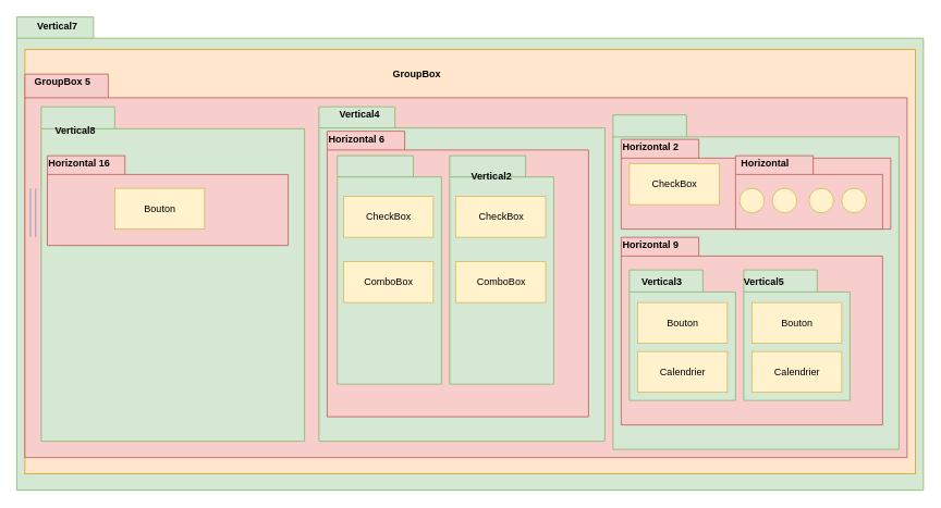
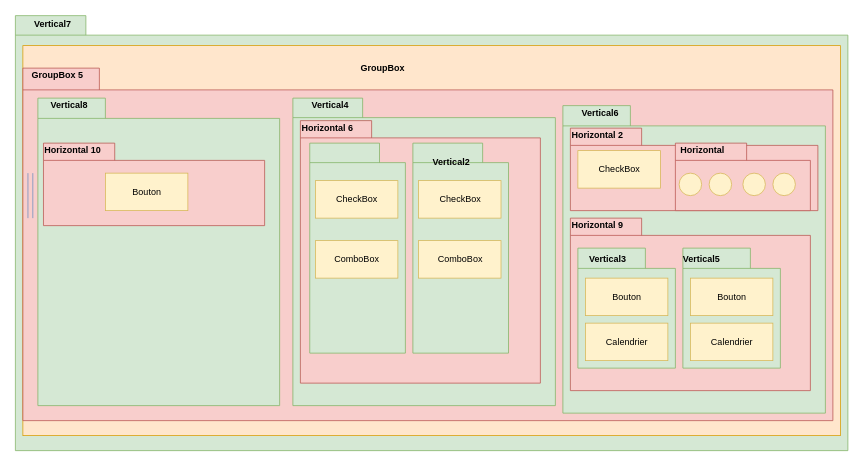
  <mxCell id="0" />
  <mxCell id="1" parent="0" />
  <mxCell id="2" value="" style="shape=folder;fontStyle=1;spacingTop=10;tabWidth=94;tabHeight=26;tabPosition=left;html=1;fillColor=#d5e8d4;strokeColor=#82b366;" parent="1" vertex="1"><mxGeometry x="20" y="20" width="1110" height="580" as="geometry" /></mxCell>
  <mxCell id="3" value="GroupBox" style="html=1;fillColor=#ffe6cc;strokeColor=#d79b00;" parent="1" vertex="1"><mxGeometry x="30" y="60" width="1090" height="520" as="geometry" /></mxCell>
  <mxCell id="4" value="&lt;b&gt;Vertical7&lt;/b&gt;" style="text;html=1;strokeColor=none;fillColor=none;align=center;verticalAlign=middle;whiteSpace=wrap;rounded=0;" parent="1" vertex="1"><mxGeometry x="50" y="22.35" width="40" height="20" as="geometry" /></mxCell>
  <mxCell id="5" value="" style="shape=folder;fontStyle=1;spacingTop=10;tabWidth=102;tabHeight=29;tabPosition=left;html=1;fillColor=#f8cecc;strokeColor=#b85450;" parent="1" vertex="1"><mxGeometry x="30" y="90" width="1080" height="470" as="geometry" /></mxCell>
  <mxCell id="6" value="&lt;div align=&quot;left&quot;&gt;&lt;b&gt;GroupBox 5&lt;/b&gt;&lt;/div&gt;" style="text;html=1;strokeColor=none;fillColor=none;align=left;verticalAlign=middle;whiteSpace=wrap;rounded=0;" parent="1" vertex="1"><mxGeometry x="40" y="90" width="100" height="20" as="geometry" /></mxCell>
  <mxCell id="7" value="" style="shape=link;html=1;fillColor=#dae8fc;strokeColor=#6c8ebf;width=6.471;" parent="1" edge="1"><mxGeometry width="50" height="50" relative="1" as="geometry"><mxPoint x="40" y="290" as="sourcePoint" /><mxPoint x="40" y="230" as="targetPoint" /></mxGeometry></mxCell>
  <mxCell id="8" value="" style="shape=folder;fontStyle=1;spacingTop=10;tabWidth=93;tabHeight=26;tabPosition=left;html=1;fillColor=#d5e8d4;strokeColor=#82b366;" parent="1" vertex="1"><mxGeometry x="390" y="130" width="350" height="410" as="geometry" /></mxCell>
  <mxCell id="9" value="&lt;div&gt;&lt;b&gt;Vertical4&lt;/b&gt;&lt;/div&gt;" style="text;html=1;strokeColor=none;fillColor=none;align=center;verticalAlign=middle;whiteSpace=wrap;rounded=0;" parent="1" vertex="1"><mxGeometry x="420" y="130" width="40" height="20" as="geometry" /></mxCell>
  <mxCell id="10" value="" style="shape=folder;fontStyle=1;spacingTop=10;tabWidth=95;tabHeight=23;tabPosition=left;html=1;fillColor=#f8cecc;strokeColor=#b85450;fillOpacity=100;" parent="1" vertex="1"><mxGeometry x="400" y="160" width="320" height="350" as="geometry" /></mxCell>
  <mxCell id="11" value="&lt;div align=&quot;left&quot;&gt;&lt;b&gt;Horizontal 6&lt;br&gt;&lt;/b&gt;&lt;/div&gt;" style="text;html=1;strokeColor=none;fillColor=none;align=left;verticalAlign=middle;whiteSpace=wrap;rounded=0;" parent="1" vertex="1"><mxGeometry x="400" y="160" width="100" height="20" as="geometry" /></mxCell>
  <mxCell id="12" value="" style="shape=folder;fontStyle=1;spacingTop=10;tabWidth=93;tabHeight=26;tabPosition=left;html=1;fillColor=#d5e8d4;strokeColor=#82b366;" parent="1" vertex="1"><mxGeometry x="412.5" y="190" width="127.5" height="280" as="geometry" /></mxCell>
  <mxCell id="13" value="&lt;div&gt;CheckBox&lt;/div&gt;" style="html=1;fillColor=#fff2cc;strokeColor=#d6b656;" parent="1" vertex="1"><mxGeometry x="420" y="240" width="110" height="50" as="geometry" /></mxCell>
  <mxCell id="14" value="ComboBox" style="html=1;fillColor=#fff2cc;strokeColor=#d6b656;" parent="1" vertex="1"><mxGeometry x="420" y="320" width="110" height="50" as="geometry" /></mxCell>
  <mxCell id="15" value="" style="shape=folder;fontStyle=1;spacingTop=10;tabWidth=93;tabHeight=26;tabPosition=left;html=1;fillColor=#d5e8d4;strokeColor=#82b366;" parent="1" vertex="1"><mxGeometry x="550" y="190" width="127.5" height="280" as="geometry" /></mxCell>
  <mxCell id="16" value="&lt;div align=&quot;left&quot;&gt;&lt;b&gt;Vertical2&lt;/b&gt;&lt;/div&gt;" style="text;html=1;strokeColor=none;fillColor=none;align=center;verticalAlign=middle;whiteSpace=wrap;rounded=0;" parent="1" vertex="1"><mxGeometry x="570" y="205" width="62.5" height="20" as="geometry" /></mxCell>
  <mxCell id="17" value="&lt;div&gt;CheckBox&lt;/div&gt;" style="html=1;fillColor=#fff2cc;strokeColor=#d6b656;" parent="1" vertex="1"><mxGeometry x="557.5" y="240" width="110" height="50" as="geometry" /></mxCell>
  <mxCell id="18" value="ComboBox" style="html=1;fillColor=#fff2cc;strokeColor=#d6b656;" parent="1" vertex="1"><mxGeometry x="557.5" y="320" width="110" height="50" as="geometry" /></mxCell>
  <mxCell id="19" value="" style="shape=folder;fontStyle=1;spacingTop=10;tabWidth=90;tabHeight=27;tabPosition=left;html=1;fillColor=#d5e8d4;strokeColor=#82b366;" parent="1" vertex="1"><mxGeometry x="750" y="140" width="350" height="410" as="geometry" /></mxCell>
+ <mxCell id="20" value="&lt;div&gt;&lt;b&gt;Vertical6&lt;/b&gt;&lt;/div&gt;" style="text;html=1;strokeColor=none;fillColor=none;align=center;verticalAlign=middle;whiteSpace=wrap;rounded=0;" parent="1" vertex="1"><mxGeometry x="780" y="140" width="40" height="20" as="geometry" /></mxCell>
  <mxCell id="21" value="" style="shape=folder;fontStyle=1;spacingTop=10;tabWidth=95;tabHeight=23;tabPosition=left;html=1;fillColor=#f8cecc;strokeColor=#b85450;fillOpacity=100;" parent="1" vertex="1"><mxGeometry x="760" y="170" width="330" height="110" as="geometry" /></mxCell>
  <mxCell id="22" value="&lt;div align=&quot;left&quot;&gt;&lt;b&gt;Horizontal 2&lt;br&gt;&lt;/b&gt;&lt;/div&gt;" style="text;html=1;strokeColor=none;fillColor=none;align=left;verticalAlign=middle;whiteSpace=wrap;rounded=0;" parent="1" vertex="1"><mxGeometry x="760" y="170" width="100" height="20" as="geometry" /></mxCell>
  <mxCell id="23" value="&lt;div&gt;CheckBox&lt;/div&gt;" style="html=1;fillColor=#fff2cc;strokeColor=#d6b656;" parent="1" vertex="1"><mxGeometry x="770" y="200" width="110" height="50" as="geometry" /></mxCell>
  <mxCell id="24" value="" style="shape=folder;fontStyle=1;spacingTop=10;tabWidth=95;tabHeight=23;tabPosition=left;html=1;fillColor=#f8cecc;strokeColor=#b85450;fillOpacity=100;" parent="1" vertex="1"><mxGeometry x="900" y="190" width="180" height="90" as="geometry" /></mxCell>
  <mxCell id="25" value="&lt;div align=&quot;left&quot;&gt;&lt;b&gt;Horizontal&lt;br&gt;&lt;/b&gt;&lt;/div&gt;" style="text;html=1;strokeColor=none;fillColor=none;align=left;verticalAlign=middle;whiteSpace=wrap;rounded=0;" parent="1" vertex="1"><mxGeometry x="905" y="190" width="100" height="20" as="geometry" /></mxCell>
  <mxCell id="26" value="" style="ellipse;whiteSpace=wrap;html=1;aspect=fixed;fillColor=#fff2cc;strokeColor=#d6b656;" parent="1" vertex="1"><mxGeometry x="905" y="230" width="30" height="30" as="geometry" /></mxCell>
  <mxCell id="27" value="" style="ellipse;whiteSpace=wrap;html=1;aspect=fixed;fillColor=#fff2cc;strokeColor=#d6b656;" parent="1" vertex="1"><mxGeometry x="945" y="230" width="30" height="30" as="geometry" /></mxCell>
  <mxCell id="28" value="" style="ellipse;whiteSpace=wrap;html=1;aspect=fixed;fillColor=#fff2cc;strokeColor=#d6b656;" parent="1" vertex="1"><mxGeometry x="990" y="230" width="30" height="30" as="geometry" /></mxCell>
  <mxCell id="29" value="" style="ellipse;whiteSpace=wrap;html=1;aspect=fixed;fillColor=#fff2cc;strokeColor=#d6b656;" parent="1" vertex="1"><mxGeometry x="1030" y="230" width="30" height="30" as="geometry" /></mxCell>
  <mxCell id="30" value="" style="shape=folder;fontStyle=1;spacingTop=10;tabWidth=95;tabHeight=23;tabPosition=left;html=1;fillColor=#f8cecc;strokeColor=#b85450;fillOpacity=100;" parent="1" vertex="1"><mxGeometry x="760" y="290" width="320" height="230" as="geometry" /></mxCell>
  <mxCell id="31" value="&lt;div align=&quot;left&quot;&gt;&lt;b&gt;Horizontal 9&lt;br&gt;&lt;/b&gt;&lt;/div&gt;" style="text;html=1;strokeColor=none;fillColor=none;align=left;verticalAlign=middle;whiteSpace=wrap;rounded=0;" parent="1" vertex="1"><mxGeometry x="760" y="290" width="100" height="20" as="geometry" /></mxCell>
  <mxCell id="32" value="" style="shape=folder;fontStyle=1;spacingTop=10;tabWidth=90;tabHeight=27;tabPosition=left;html=1;fillColor=#d5e8d4;strokeColor=#82b366;" parent="1" vertex="1"><mxGeometry x="770" y="330" width="130" height="160" as="geometry" /></mxCell>
  <mxCell id="33" value="&lt;div&gt;&lt;b&gt;Vertical3&lt;/b&gt;&lt;/div&gt;" style="text;html=1;strokeColor=none;fillColor=none;align=center;verticalAlign=middle;whiteSpace=wrap;rounded=0;" parent="1" vertex="1"><mxGeometry x="790" y="335" width="40" height="20" as="geometry" /></mxCell>
  <mxCell id="34" value="Bouton" style="html=1;fillColor=#fff2cc;strokeColor=#d6b656;" parent="1" vertex="1"><mxGeometry x="780" y="370" width="110" height="50" as="geometry" /></mxCell>
  <mxCell id="35" value="Calendrier" style="html=1;fillColor=#fff2cc;strokeColor=#d6b656;" parent="1" vertex="1"><mxGeometry x="780" y="430" width="110" height="50" as="geometry" /></mxCell>
  <mxCell id="36" value="" style="shape=folder;fontStyle=1;spacingTop=10;tabWidth=90;tabHeight=27;tabPosition=left;html=1;fillColor=#d5e8d4;strokeColor=#82b366;" parent="1" vertex="1"><mxGeometry x="910" y="330" width="130" height="160" as="geometry" /></mxCell>
  <mxCell id="37" value="&lt;div&gt;&lt;b&gt;Vertical5&lt;/b&gt;&lt;/div&gt;" style="text;html=1;strokeColor=none;fillColor=none;align=center;verticalAlign=middle;whiteSpace=wrap;rounded=0;" parent="1" vertex="1"><mxGeometry x="915" y="335" width="40" height="20" as="geometry" /></mxCell>
  <mxCell id="38" value="Bouton" style="html=1;fillColor=#fff2cc;strokeColor=#d6b656;" parent="1" vertex="1"><mxGeometry x="920" y="370" width="110" height="50" as="geometry" /></mxCell>
  <mxCell id="39" value="Calendrier" style="html=1;fillColor=#fff2cc;strokeColor=#d6b656;" parent="1" vertex="1"><mxGeometry x="920" y="430" width="110" height="50" as="geometry" /></mxCell>
  <mxCell id="40" value="" style="shape=folder;fontStyle=1;spacingTop=10;tabWidth=90;tabHeight=27;tabPosition=left;html=1;fillColor=#d5e8d4;strokeColor=#82b366;" parent="1" vertex="1"><mxGeometry x="50" y="130" width="322.35" height="410" as="geometry" /></mxCell>
- <mxCell id="41" value="&lt;div&gt;&lt;b&gt;Vertical8&lt;/b&gt;&lt;/div&gt;" style="text;html=1;strokeColor=none;fillColor=none;align=center;verticalAlign=middle;whiteSpace=wrap;rounded=0;" parent="1" vertex="1"><mxGeometry x="72.35" y="150" width="40" height="20" as="geometry" /></mxCell>
+ <mxCell id="41" value="&lt;div&gt;&lt;b&gt;Vertical8&lt;/b&gt;&lt;/div&gt;" style="text;html=1;strokeColor=none;fillColor=none;align=center;verticalAlign=middle;whiteSpace=wrap;rounded=0;" parent="1" vertex="1"><mxGeometry x="72.35" y="130" width="40" height="20" as="geometry" /></mxCell>
  <mxCell id="42" value="" style="shape=folder;fontStyle=1;spacingTop=10;tabWidth=95;tabHeight=23;tabPosition=left;html=1;fillColor=#f8cecc;strokeColor=#b85450;fillOpacity=100;" parent="1" vertex="1"><mxGeometry x="57.47" y="190" width="294.88" height="110" as="geometry" /></mxCell>
- <mxCell id="43" value="&lt;div&gt;&lt;b&gt;Horizontal &lt;/b&gt;&lt;b&gt;16&lt;/b&gt;&lt;/div&gt;" style="text;html=1;strokeColor=none;fillColor=none;align=left;verticalAlign=middle;whiteSpace=wrap;rounded=0;" parent="1" vertex="1"><mxGeometry x="57.47" y="190" width="134.88" height="20" as="geometry" /></mxCell>
+ <mxCell id="43" value="&lt;div&gt;&lt;b&gt;Horizontal &lt;/b&gt;&lt;b&gt;10&lt;/b&gt;&lt;/div&gt;" style="text;html=1;strokeColor=none;fillColor=none;align=left;verticalAlign=middle;whiteSpace=wrap;rounded=0;" parent="1" vertex="1"><mxGeometry x="57.47" y="190" width="134.88" height="20" as="geometry" /></mxCell>
  <mxCell id="44" value="Bouton" style="html=1;fillColor=#fff2cc;strokeColor=#d6b656;" parent="1" vertex="1"><mxGeometry x="140" y="230" width="110" height="50" as="geometry" /></mxCell>
  <mxCell id="45" value="&lt;div&gt;&lt;b&gt;GroupBox&lt;/b&gt;&lt;/div&gt;" style="text;html=1;strokeColor=none;fillColor=none;align=center;verticalAlign=middle;whiteSpace=wrap;rounded=0;" parent="1" vertex="1"><mxGeometry x="490" y="80" width="40" height="20" as="geometry" /></mxCell>
